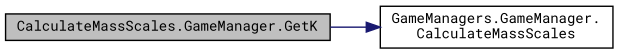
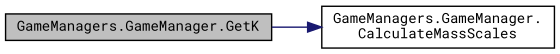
  digraph {
    rankdir=LR
    fontname="Roboto Mono"
    node [color=black fontname="Roboto Mono" fontsize=10 shape=record style=filled]
-   n1 [fillcolor=grey75 fontcolor=black height=0.2 label="CalculateMassScales.GameManager.GetK" width=0.4]
+   n1 [fillcolor=grey75 fontcolor=black height=0.2 label="GameManagers.GameManager.GetK" width=0.4]
    n2 [fillcolor=white height=0.2 label="GameManagers.GameManager.\lCalculateMassScales" width=0.4]
    n1 -> n2 [color=midnightblue fontname="Roboto Mono" fontsize=10 labelfontname=Helvetica labelfontsize=10 style=solid]
  }
